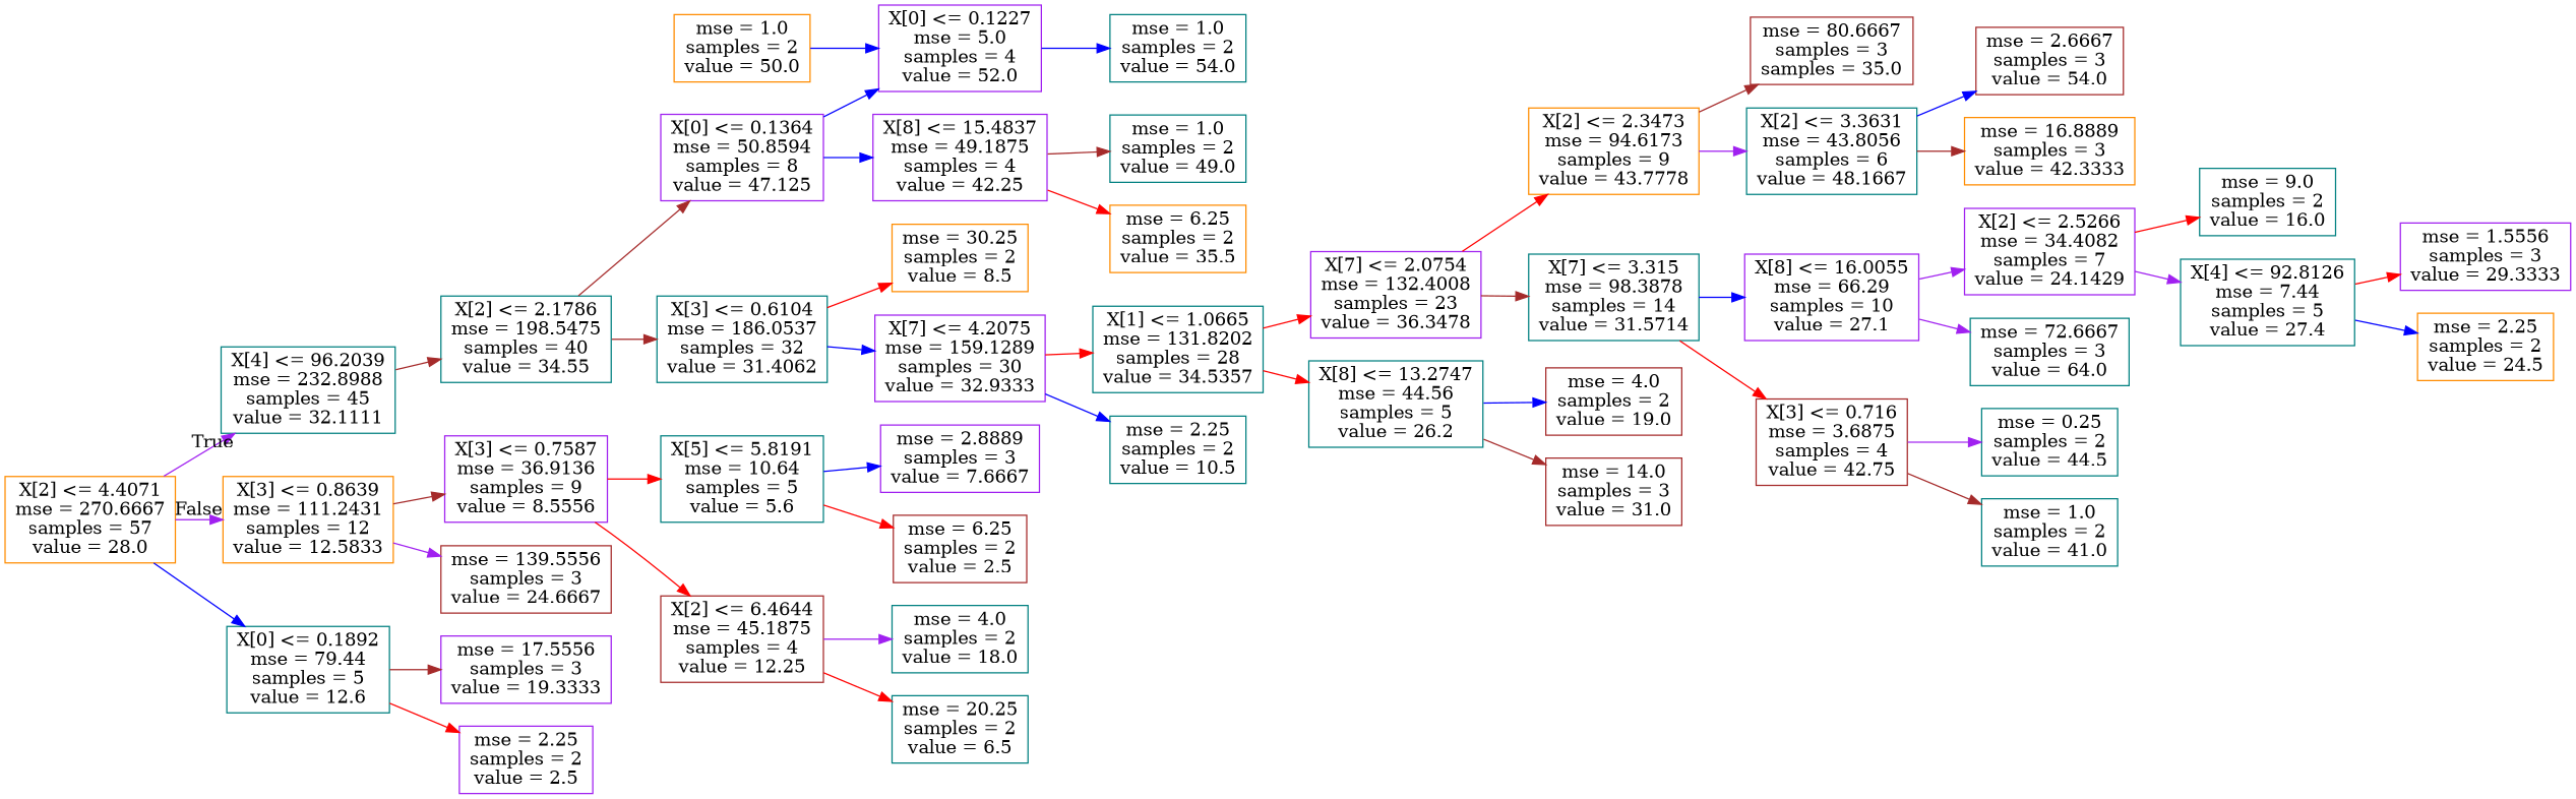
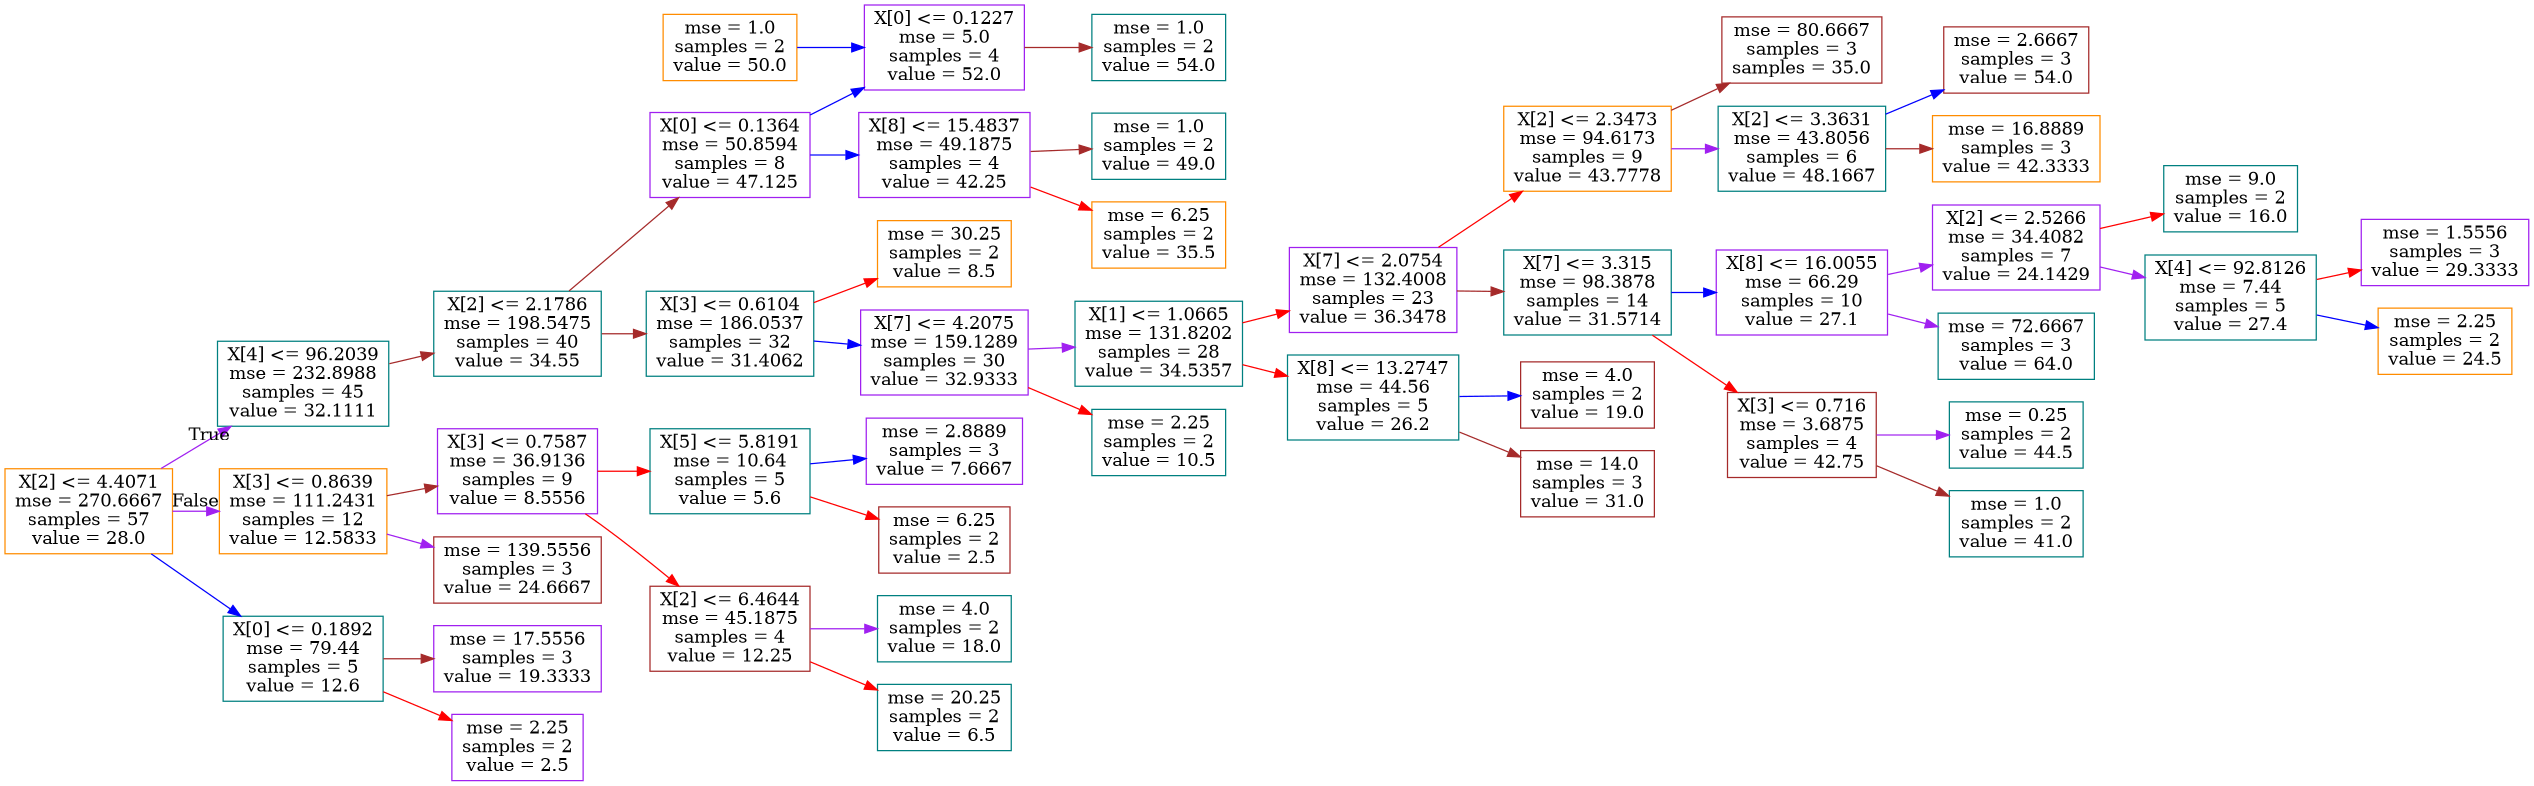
  digraph {
    rankdir=LR
    node [color=teal shape=box]
    edge [color=red]
    n1 [color=darkorange label="X[2] <= 4.4071\nmse = 270.6667\nsamples = 57\nvalue = 28.0"]
    n2 [label="X[4] <= 96.2039\nmse = 232.8988\nsamples = 45\nvalue = 32.1111"]
    n3 [color=darkorange label="X[3] <= 0.8639\nmse = 111.2431\nsamples = 12\nvalue = 12.5833"]
    n4 [label="X[0] <= 0.1892\nmse = 79.44\nsamples = 5\nvalue = 12.6"]
    n5 [label="X[2] <= 2.1786\nmse = 198.5475\nsamples = 40\nvalue = 34.55"]
    n6 [color=purple label="X[3] <= 0.7587\nmse = 36.9136\nsamples = 9\nvalue = 8.5556"]
    n7 [color=brown label="mse = 139.5556\nsamples = 3\nvalue = 24.6667"]
    n8 [color=purple label="X[0] <= 0.1364\nmse = 50.8594\nsamples = 8\nvalue = 47.125"]
    n9 [label="X[3] <= 0.6104\nmse = 186.0537\nsamples = 32\nvalue = 31.4062"]
    n10 [color=purple label="mse = 17.5556\nsamples = 3\nvalue = 19.3333"]
    n11 [color=purple label="mse = 2.25\nsamples = 2\nvalue = 2.5"]
    n12 [color=purple label="X[0] <= 0.1227\nmse = 5.0\nsamples = 4\nvalue = 52.0"]
    n13 [color=purple label="X[8] <= 15.4837\nmse = 49.1875\nsamples = 4\nvalue = 42.25"]
    n14 [color=darkorange label="mse = 30.25\nsamples = 2\nvalue = 8.5"]
    n15 [color=purple label="X[7] <= 4.2075\nmse = 159.1289\nsamples = 30\nvalue = 32.9333"]
    n16 [label="mse = 1.0\nsamples = 2\nvalue = 54.0"]
    n17 [label="mse = 1.0\nsamples = 2\nvalue = 49.0"]
    n18 [color=darkorange label="mse = 6.25\nsamples = 2\nvalue = 35.5"]
    n19 [color=darkorange label="mse = 1.0\nsamples = 2\nvalue = 50.0"]
    n20 [label="X[1] <= 1.0665\nmse = 131.8202\nsamples = 28\nvalue = 34.5357"]
    n21 [label="mse = 2.25\nsamples = 2\nvalue = 10.5"]
    n22 [color=purple label="X[7] <= 2.0754\nmse = 132.4008\nsamples = 23\nvalue = 36.3478"]
    n23 [label="X[8] <= 13.2747\nmse = 44.56\nsamples = 5\nvalue = 26.2"]
    n24 [color=darkorange label="X[2] <= 2.3473\nmse = 94.6173\nsamples = 9\nvalue = 43.7778"]
    n25 [label="X[7] <= 3.315\nmse = 98.3878\nsamples = 14\nvalue = 31.5714"]
    n26 [color=brown label="mse = 4.0\nsamples = 2\nvalue = 19.0"]
    n27 [color=brown label="mse = 14.0\nsamples = 3\nvalue = 31.0"]
    n28 [color=brown label="mse = 80.6667\nsamples = 3\nsamples = 35.0"]
    n29 [label="X[2] <= 3.3631\nmse = 43.8056\nsamples = 6\nvalue = 48.1667"]
    n30 [color=purple label="X[8] <= 16.0055\nmse = 66.29\nsamples = 10\nvalue = 27.1"]
    n31 [color=brown label="X[3] <= 0.716\nmse = 3.6875\nsamples = 4\nvalue = 42.75"]
    n32 [color=brown label="mse = 2.6667\nsamples = 3\nvalue = 54.0"]
    n33 [color=darkorange label="mse = 16.8889\nsamples = 3\nvalue = 42.3333"]
    n34 [color=purple label="X[2] <= 2.5266\nmse = 34.4082\nsamples = 7\nvalue = 24.1429"]
    n35 [label="mse = 72.6667\nsamples = 3\nvalue = 64.0"]
    n36 [label="mse = 0.25\nsamples = 2\nvalue = 44.5"]
    n37 [label="mse = 1.0\nsamples = 2\nvalue = 41.0"]
    n38 [label="mse = 9.0\nsamples = 2\nvalue = 16.0"]
    n39 [label="X[4] <= 92.8126\nmse = 7.44\nsamples = 5\nvalue = 27.4"]
    n40 [color=purple label="mse = 1.5556\nsamples = 3\nvalue = 29.3333"]
    n41 [color=darkorange label="mse = 2.25\nsamples = 2\nvalue = 24.5"]
    n42 [label="X[5] <= 5.8191\nmse = 10.64\nsamples = 5\nvalue = 5.6"]
    n43 [color=brown label="X[2] <= 6.4644\nmse = 45.1875\nsamples = 4\nvalue = 12.25"]
    n44 [color=purple label="mse = 2.8889\nsamples = 3\nvalue = 7.6667"]
    n45 [color=brown label="mse = 6.25\nsamples = 2\nvalue = 2.5"]
    n46 [label="mse = 4.0\nsamples = 2\nvalue = 18.0"]
    n47 [label="mse = 20.25\nsamples = 2\nvalue = 6.5"]
    n1 -> n2 [color=purple headlabel=True labelangle=45 labeldistance=2.5]
    n1 -> n3 [color=purple headlabel=False labelangle=-45 labeldistance=2.5]
    n1 -> n4 [color=blue]
    n2 -> n5 [color=brown]
    n3 -> n6 [color=brown]
    n3 -> n7 [color=purple]
    n4 -> n10 [color=brown]
    n4 -> n11
    n5 -> n8 [color=brown]
    n5 -> n9 [color=brown]
    n6 -> n42
    n6 -> n43
    n8 -> n12 [color=blue]
    n8 -> n13 [color=blue]
    n9 -> n14
    n9 -> n15 [color=blue]
-   n12 -> n16 [color=blue]
+   n12 -> n16 [color=brown]
    n13 -> n17 [color=brown]
    n13 -> n18
-   n15 -> n20
-   n15 -> n21 [color=blue]
+   n15 -> n20 [color=purple]
+   n15 -> n21
    n19 -> n12 [color=blue]
    n20 -> n22
    n20 -> n23
    n22 -> n24
    n22 -> n25 [color=brown]
    n23 -> n26 [color=blue]
    n23 -> n27 [color=brown]
    n24 -> n28 [color=brown]
    n24 -> n29 [color=purple]
    n25 -> n30 [color=blue]
    n25 -> n31
    n29 -> n32 [color=blue]
    n29 -> n33 [color=brown]
    n30 -> n34 [color=purple]
    n30 -> n35 [color=purple]
    n31 -> n36 [color=purple]
    n31 -> n37 [color=brown]
    n34 -> n38
    n34 -> n39 [color=purple]
    n39 -> n40
    n39 -> n41 [color=blue]
    n42 -> n44 [color=blue]
    n42 -> n45
    n43 -> n46 [color=purple]
    n43 -> n47
  }
